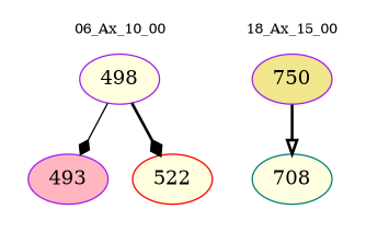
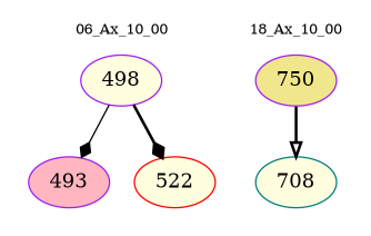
  digraph {
    node [color=purple fillcolor=lightyellow style=filled]
    edge [arrowhead=diamond color=black style=bold]
    n1 [label=498]
    n2 [fillcolor=lightpink label=493]
    n3 [color=red label=522]
    n4 [fillcolor=khaki label=750]
    n5 [color=teal label=708]
    subgraph cluster_1 {
      color=white
      fontsize=10
      label="06_Ax_10_00"
      n1
      n2
      n3
    }
    subgraph cluster_2 {
      color=white
      fontsize=10
-     label="18_Ax_15_00"
+     label="18_Ax_10_00"
      n4
      n5
    }
    n1 -> n2 [style=solid]
    n1 -> n3
    n4 -> n5 [arrowhead=onormal]
  }
